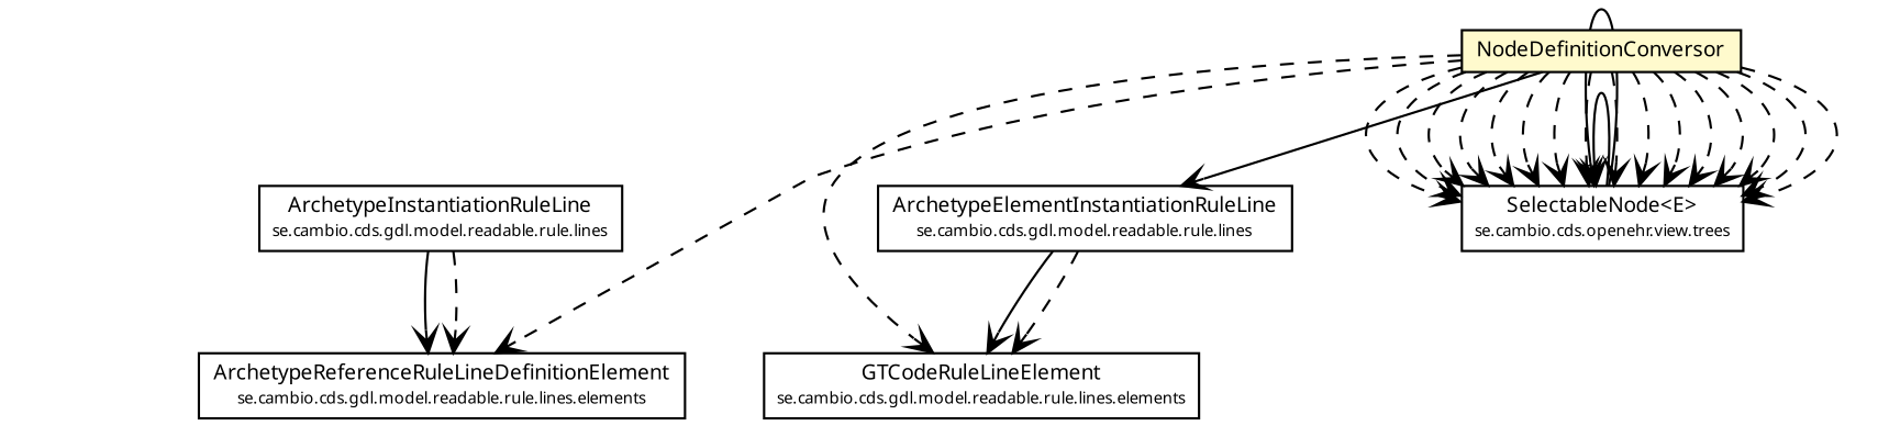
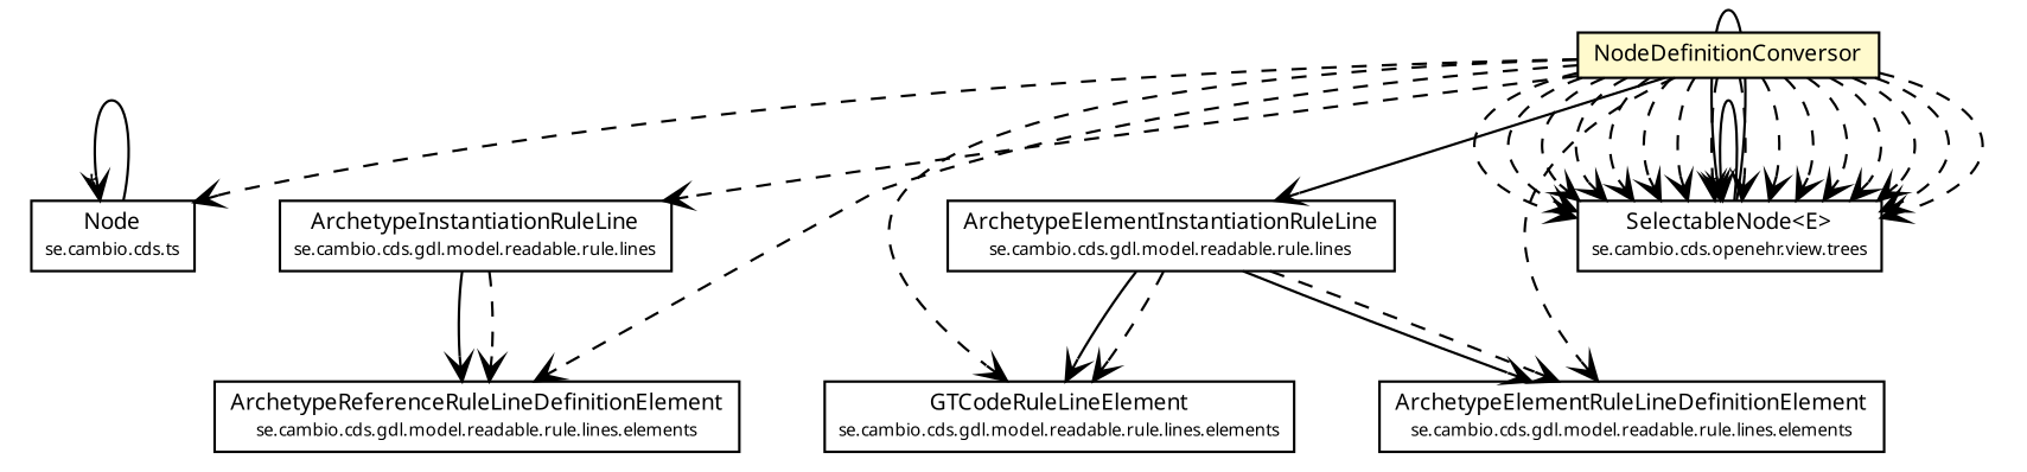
  digraph {
    nodesep=0.25
    ranksep=0.5
    node [fontcolor=black fontname="Trebuchet MS" fontsize=9.0 shape=plaintext]
    edge [arrowhead=open color=black fontcolor=black fontname="Trebuchet MS" fontsize=10.0 headport=p labelfontname="Trebuchet MS" labelfontsize=10 tailport=p style=dashed]
+   n1 [label=<<table title="se.cambio.cds.ts.Node" border="0" cellborder="1" cellspacing="0" cellpadding="2" port="p" href="../../../../ts/Node.html"> 		<tr><td><table border="0" cellspacing="0" cellpadding="1"> <tr><td align="center" balign="center"><font face="Trebuchet MS"> Node </font></td></tr> <tr><td align="center" balign="center"><font face="Trebuchet MS" point-size="7.0"> se.cambio.cds.ts </font></td></tr> 		</table></td></tr> 		</table>>]
    n2 [label=<<table title="se.cambio.cds.gdl.model.readable.rule.lines.ArchetypeInstantiationRuleLine" border="0" cellborder="1" cellspacing="0" cellpadding="2" port="p" href="../../../model/readable/rule/lines/ArchetypeInstantiationRuleLine.html"> 		<tr><td><table border="0" cellspacing="0" cellpadding="1"> <tr><td align="center" balign="center"><font face="Trebuchet MS"> ArchetypeInstantiationRuleLine </font></td></tr> <tr><td align="center" balign="center"><font face="Trebuchet MS" point-size="7.0"> se.cambio.cds.gdl.model.readable.rule.lines </font></td></tr> 		</table></td></tr> 		</table>>]
    n3 [label=<<table title="se.cambio.cds.gdl.model.readable.rule.lines.elements.ArchetypeReferenceRuleLineDefinitionElement" border="0" cellborder="1" cellspacing="0" cellpadding="2" port="p" href="../../../model/readable/rule/lines/elements/ArchetypeReferenceRuleLineDefinitionElement.html"> 		<tr><td><table border="0" cellspacing="0" cellpadding="1"> <tr><td align="center" balign="center"><font face="Trebuchet MS"> ArchetypeReferenceRuleLineDefinitionElement </font></td></tr> <tr><td align="center" balign="center"><font face="Trebuchet MS" point-size="7.0"> se.cambio.cds.gdl.model.readable.rule.lines.elements </font></td></tr> 		</table></td></tr> 		</table>>]
    n4 [label=<<table title="se.cambio.cds.gdl.model.readable.rule.lines.ArchetypeElementInstantiationRuleLine" border="0" cellborder="1" cellspacing="0" cellpadding="2" port="p" href="../../../model/readable/rule/lines/ArchetypeElementInstantiationRuleLine.html"> 		<tr><td><table border="0" cellspacing="0" cellpadding="1"> <tr><td align="center" balign="center"><font face="Trebuchet MS"> ArchetypeElementInstantiationRuleLine </font></td></tr> <tr><td align="center" balign="center"><font face="Trebuchet MS" point-size="7.0"> se.cambio.cds.gdl.model.readable.rule.lines </font></td></tr> 		</table></td></tr> 		</table>>]
    n5 [label=<<table title="se.cambio.cds.gdl.model.readable.rule.lines.elements.GTCodeRuleLineElement" border="0" cellborder="1" cellspacing="0" cellpadding="2" port="p" href="../../../model/readable/rule/lines/elements/GTCodeRuleLineElement.html"> 		<tr><td><table border="0" cellspacing="0" cellpadding="1"> <tr><td align="center" balign="center"><font face="Trebuchet MS"> GTCodeRuleLineElement </font></td></tr> <tr><td align="center" balign="center"><font face="Trebuchet MS" point-size="7.0"> se.cambio.cds.gdl.model.readable.rule.lines.elements </font></td></tr> 		</table></td></tr> 		</table>>]
+   n6 [label=<<table title="se.cambio.cds.gdl.model.readable.rule.lines.elements.ArchetypeElementRuleLineDefinitionElement" border="0" cellborder="1" cellspacing="0" cellpadding="2" port="p" href="../../../model/readable/rule/lines/elements/ArchetypeElementRuleLineDefinitionElement.html"> 		<tr><td><table border="0" cellspacing="0" cellpadding="1"> <tr><td align="center" balign="center"><font face="Trebuchet MS"> ArchetypeElementRuleLineDefinitionElement </font></td></tr> <tr><td align="center" balign="center"><font face="Trebuchet MS" point-size="7.0"> se.cambio.cds.gdl.model.readable.rule.lines.elements </font></td></tr> 		</table></td></tr> 		</table>>]
    n7 [label=<<table title="se.cambio.cds.openehr.view.trees.SelectableNode" border="0" cellborder="1" cellspacing="0" cellpadding="2" port="p" href="../../../../openehr/view/trees/SelectableNode.html"> 		<tr><td><table border="0" cellspacing="0" cellpadding="1"> <tr><td align="center" balign="center"><font face="Trebuchet MS"> SelectableNode&lt;E&gt; </font></td></tr> <tr><td align="center" balign="center"><font face="Trebuchet MS" point-size="7.0"> se.cambio.cds.openehr.view.trees </font></td></tr> 		</table></td></tr> 		</table>>]
    n8 [label=<<table title="se.cambio.cds.gdl.editor.view.util.NodeDefinitionConversor" border="0" cellborder="1" cellspacing="0" cellpadding="2" port="p" bgcolor="lemonChiffon" href="./NodeDefinitionConversor.html"> 		<tr><td><table border="0" cellspacing="0" cellpadding="1"> <tr><td align="center" balign="center"><font face="Trebuchet MS"> NodeDefinitionConversor </font></td></tr> 		</table></td></tr> 		</table>>]
+   n1 -> n1 [headlabel="*" style=""]
    n2 -> n3 [style=""]
    n2 -> n3
    n4 -> n5 [style=""]
    n4 -> n5
+   n4 -> n6 [style=""]
+   n4 -> n6
    n7 -> n7 [style=""]
    n7 -> n7 [headlabel="*" style=""]
+   n8 -> n1
+   n8 -> n2
    n8 -> n3
    n8 -> n4 [style=solid]
    n8 -> n5
+   n8 -> n6
    n8 -> n7
    n8 -> n7
    n8 -> n7
    n8 -> n7
    n8 -> n7
    n8 -> n7
    n8 -> n7
    n8 -> n7
    n8 -> n7
    n8 -> n7
    n8 -> n7
    n8 -> n7
    n8 -> n7
    n8 -> n7
    n8 -> n7
    n8 -> n7
  }
